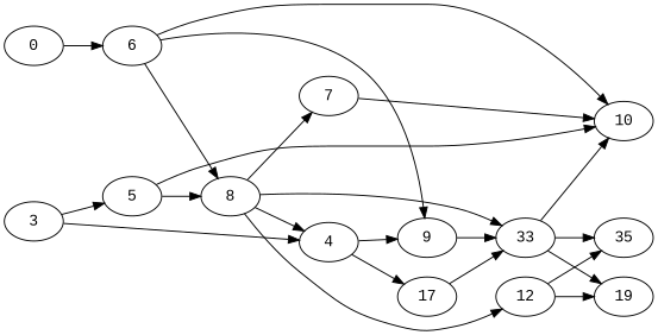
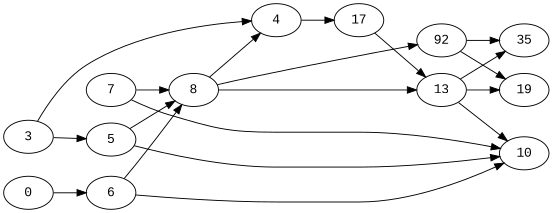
  digraph {
    fontname="Liberation Mono"
    rankdir=LR
    node [alpha=0.01 fontname="Liberation Mono"]
    edge [fontname="Liberation Mono"]
    n1 [expect_size=39586816 label=0]
    6 [alpha=0.18 expect_size=15597568]
    8 [alpha=0.16 expect_size=8412160]
-   9 [alpha=0.20 expect_size=11509760]
    10 [expect_size=27056128]
    4 [alpha=0.09 expect_size=43420672]
-   12 [alpha=0.11 expect_size=47943680]
-   13 [alpha=0.07 expect_size=8199168 label=33]
+   12 [alpha=0.11 expect_size=47943680 label=92]
+   13 [alpha=0.07 expect_size=8199168]
    5 [alpha=0.14 expect_size=32389120]
    7 [alpha=0.06 expect_size=26470400]
    3 [alpha=0.16 expect_size=47785984]
    n12 [alpha=0.15 expect_size=45231104 label=17]
    n13 [alpha=0.18 expect_size=46353408 label=19]
    n14 [alpha=0.20 expect_size=19911680 label=35]
    n1 -> 6
    6 -> 8
-   6 -> 9
    6 -> 10
    8 -> 4
    8 -> 12
    8 -> 13
-   9 -> 13
-   4 -> 9
    4 -> n12
    12 -> n13
    12 -> n14
    13 -> 10
    13 -> n13
    13 -> n14
    5 -> 8
    5 -> 10
-   8 -> 7
+   7 -> 8
    7 -> 10
    3 -> 4
    3 -> 5
    n12 -> 13
  }
